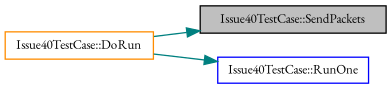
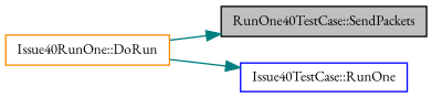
  digraph {
    fontname="EB Garamond"
    rankdir=RL
    node [fillcolor=white fontname="EB Garamond" fontsize=10 shape=record style=filled]
    edge [color=teal dir=back fontname="EB Garamond" fontsize=10 labelfontname=Helvetica labelfontsize=10 style=solid]
-   n1 [color=black fillcolor=grey75 fontcolor=black height=0.2 label="Issue40TestCase::SendPackets" width=0.4]
-   n2 [color=darkorange height=0.2 label="Issue40TestCase::DoRun" width=0.4]
+   n1 [color=black fillcolor=grey75 fontcolor=black height=0.2 label="RunOne40TestCase::SendPackets" width=0.4]
+   n2 [color=darkorange height=0.2 label="Issue40RunOne::DoRun" width=0.4]
    n3 [color=blue height=0.2 label="Issue40TestCase::RunOne" width=0.4]
    n1 -> n2
    n3 -> n2
  }
